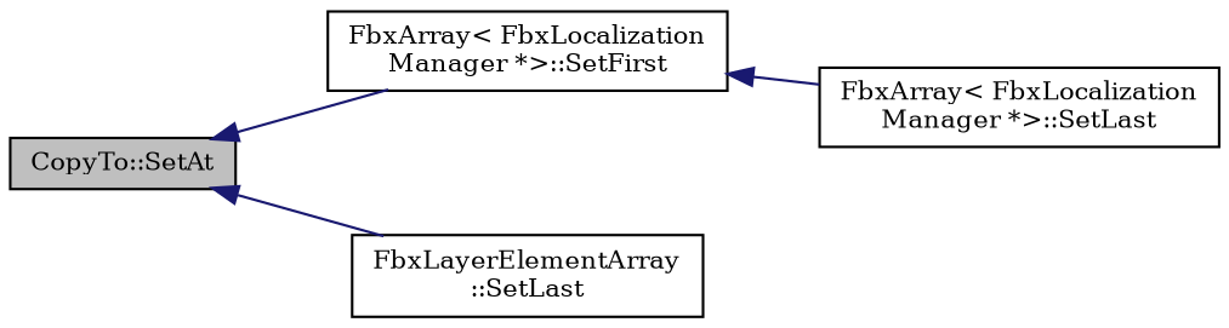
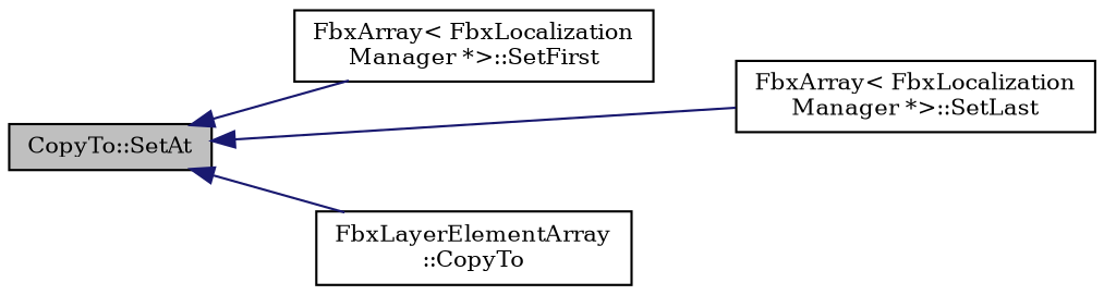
  digraph {
    fontname="DejaVu Serif"
    rankdir=LR
    node [color=black fillcolor=white fontname="DejaVu Serif" fontsize=10 shape=record style=filled]
    edge [color=midnightblue dir=back fontname="DejaVu Serif" fontsize=10 labelfontname=Helvetica labelfontsize=10 style=solid]
    n1 [fillcolor=grey75 fontcolor=black height=0.2 label="CopyTo::SetAt" width=0.4]
    n2 [height=0.2 label="FbxArray\< FbxLocalization\lManager *\>::SetFirst" width=0.4]
    n3 [height=0.2 label="FbxArray\< FbxLocalization\lManager *\>::SetLast" width=0.4]
-   n4 [height=0.2 label="FbxLayerElementArray\l::SetLast" width=0.4]
+   n4 [height=0.2 label="FbxLayerElementArray\l::CopyTo" width=0.4]
    n1 -> n2
-   n2 -> n3
+   n1 -> n3
    n1 -> n4
  }
